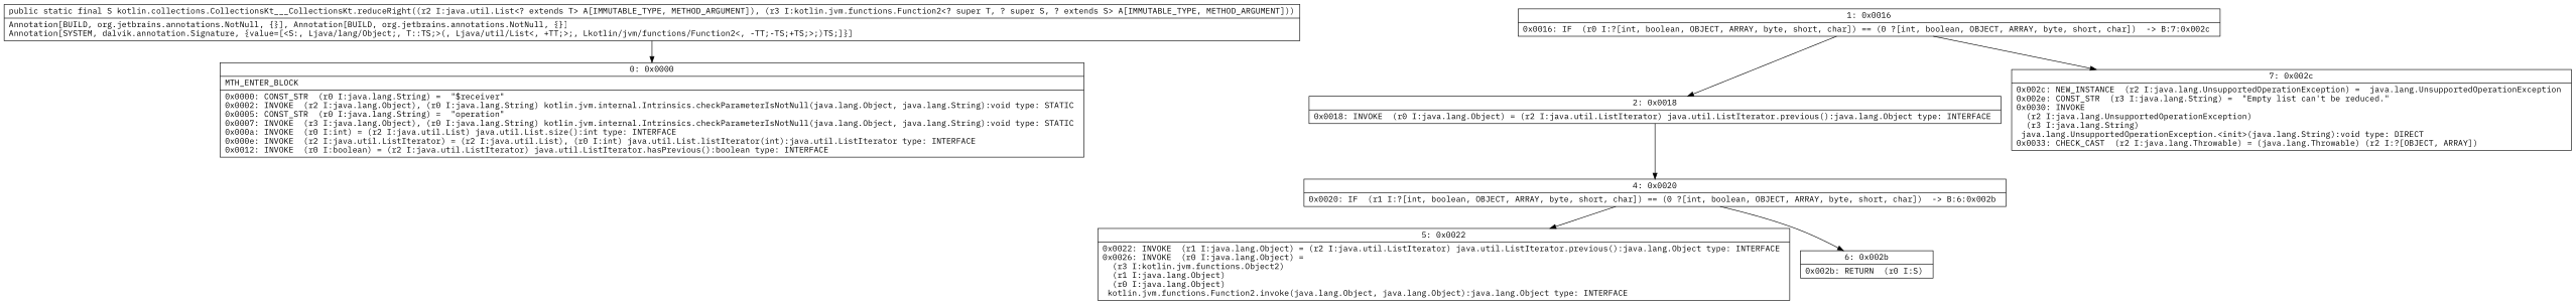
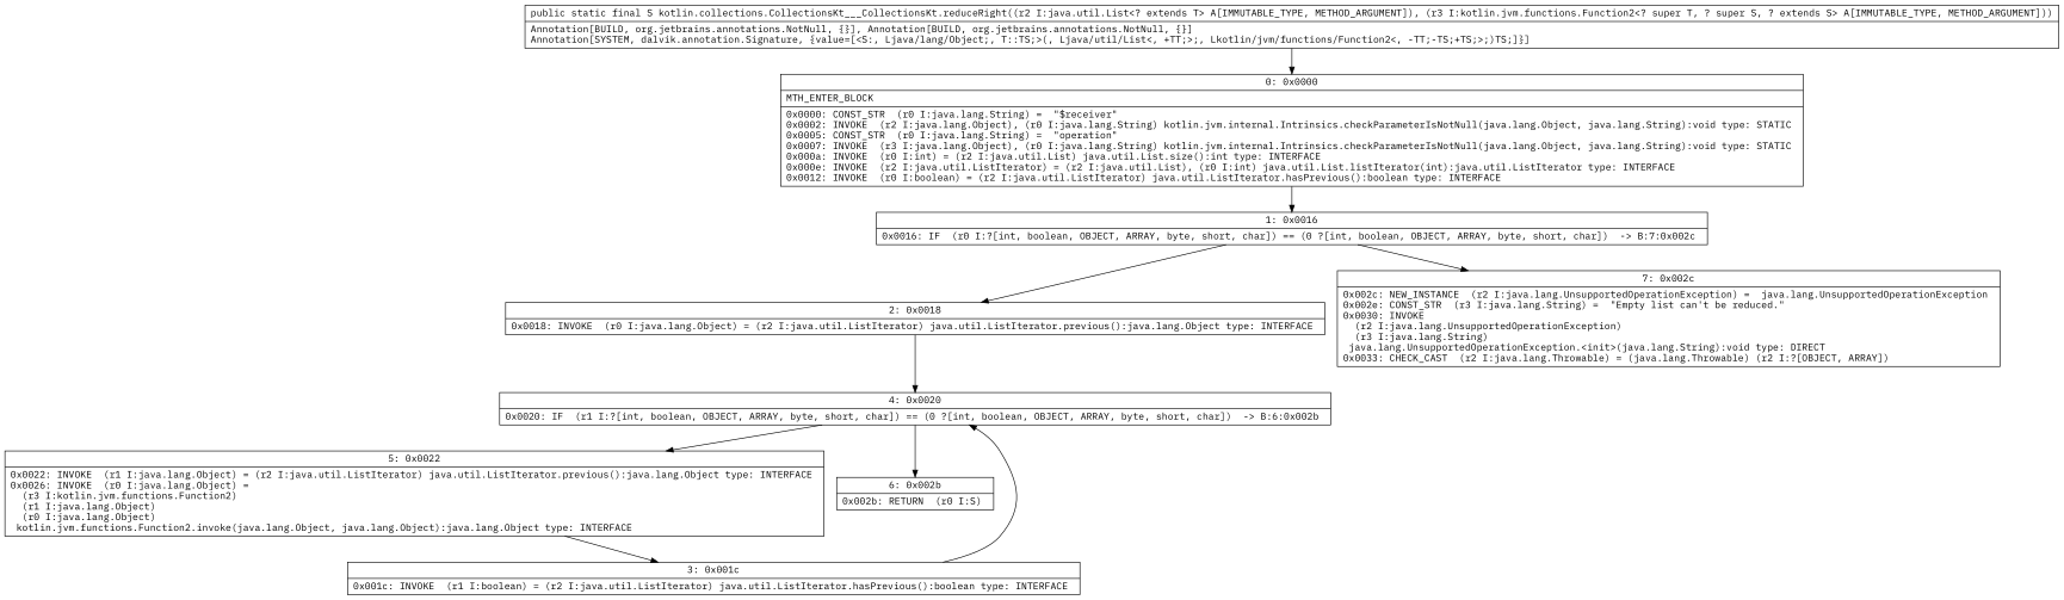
  digraph {
    fontname="IBM Plex Mono"
    node [fontname="IBM Plex Mono" shape=record]
    edge [fontname="IBM Plex Mono"]
    n1 [label="{0\:\ 0x0000|MTH_ENTER_BLOCK\l|0x0000: CONST_STR  (r0 I:java.lang.String) =  \"$receiver\" \l0x0002: INVOKE  (r2 I:java.lang.Object), (r0 I:java.lang.String) kotlin.jvm.internal.Intrinsics.checkParameterIsNotNull(java.lang.Object, java.lang.String):void type: STATIC \l0x0005: CONST_STR  (r0 I:java.lang.String) =  \"operation\" \l0x0007: INVOKE  (r3 I:java.lang.Object), (r0 I:java.lang.String) kotlin.jvm.internal.Intrinsics.checkParameterIsNotNull(java.lang.Object, java.lang.String):void type: STATIC \l0x000a: INVOKE  (r0 I:int) = (r2 I:java.util.List) java.util.List.size():int type: INTERFACE \l0x000e: INVOKE  (r2 I:java.util.ListIterator) = (r2 I:java.util.List), (r0 I:int) java.util.List.listIterator(int):java.util.ListIterator type: INTERFACE \l0x0012: INVOKE  (r0 I:boolean) = (r2 I:java.util.ListIterator) java.util.ListIterator.hasPrevious():boolean type: INTERFACE \l}"]
    n2 [label="{1\:\ 0x0016|0x0016: IF  (r0 I:?[int, boolean, OBJECT, ARRAY, byte, short, char]) == (0 ?[int, boolean, OBJECT, ARRAY, byte, short, char])  \-\> B:7:0x002c \l}"]
    n3 [label="{2\:\ 0x0018|0x0018: INVOKE  (r0 I:java.lang.Object) = (r2 I:java.util.ListIterator) java.util.ListIterator.previous():java.lang.Object type: INTERFACE \l}"]
    n4 [label="{7\:\ 0x002c|0x002c: NEW_INSTANCE  (r2 I:java.lang.UnsupportedOperationException) =  java.lang.UnsupportedOperationException \l0x002e: CONST_STR  (r3 I:java.lang.String) =  \"Empty list can't be reduced.\" \l0x0030: INVOKE  \l  (r2 I:java.lang.UnsupportedOperationException)\l  (r3 I:java.lang.String)\l java.lang.UnsupportedOperationException.\<init\>(java.lang.String):void type: DIRECT \l0x0033: CHECK_CAST  (r2 I:java.lang.Throwable) = (java.lang.Throwable) (r2 I:?[OBJECT, ARRAY]) \l}"]
    n5 [label="{4\:\ 0x0020|0x0020: IF  (r1 I:?[int, boolean, OBJECT, ARRAY, byte, short, char]) == (0 ?[int, boolean, OBJECT, ARRAY, byte, short, char])  \-\> B:6:0x002b \l}"]
-   n7 [label="{5\:\ 0x0022|0x0022: INVOKE  (r1 I:java.lang.Object) = (r2 I:java.util.ListIterator) java.util.ListIterator.previous():java.lang.Object type: INTERFACE \l0x0026: INVOKE  (r0 I:java.lang.Object) = \l  (r3 I:kotlin.jvm.functions.Object2)\l  (r1 I:java.lang.Object)\l  (r0 I:java.lang.Object)\l kotlin.jvm.functions.Function2.invoke(java.lang.Object, java.lang.Object):java.lang.Object type: INTERFACE \l}"]
+   n6 [label="{3\:\ 0x001c|0x001c: INVOKE  (r1 I:boolean) = (r2 I:java.util.ListIterator) java.util.ListIterator.hasPrevious():boolean type: INTERFACE \l}"]
+   n7 [label="{5\:\ 0x0022|0x0022: INVOKE  (r1 I:java.lang.Object) = (r2 I:java.util.ListIterator) java.util.ListIterator.previous():java.lang.Object type: INTERFACE \l0x0026: INVOKE  (r0 I:java.lang.Object) = \l  (r3 I:kotlin.jvm.functions.Function2)\l  (r1 I:java.lang.Object)\l  (r0 I:java.lang.Object)\l kotlin.jvm.functions.Function2.invoke(java.lang.Object, java.lang.Object):java.lang.Object type: INTERFACE \l}"]
    n8 [label="{6\:\ 0x002b|0x002b: RETURN  (r0 I:S) \l}"]
    n9 [label="{public static final S kotlin.collections.CollectionsKt___CollectionsKt.reduceRight((r2 I:java.util.List\<? extends T\> A[IMMUTABLE_TYPE, METHOD_ARGUMENT]), (r3 I:kotlin.jvm.functions.Function2\<? super T, ? super S, ? extends S\> A[IMMUTABLE_TYPE, METHOD_ARGUMENT]))  | Annotation[BUILD, org.jetbrains.annotations.NotNull, \{\}], Annotation[BUILD, org.jetbrains.annotations.NotNull, \{\}]\lAnnotation[SYSTEM, dalvik.annotation.Signature, \{value=[\<S:, Ljava\/lang\/Object;, T::TS;\>(, Ljava\/util\/List\<, +TT;\>;, Lkotlin\/jvm\/functions\/Function2\<, \-TT;\-TS;+TS;\>;)TS;]\}]\l}"]
+   n1 -> n2
    n2 -> n3 [style=solid]
    n2 -> n4
    n3 -> n5
    n5 -> n7 [style=solid]
    n5 -> n8
+   n6 -> n5
+   n7 -> n6
    n9 -> n1
  }
